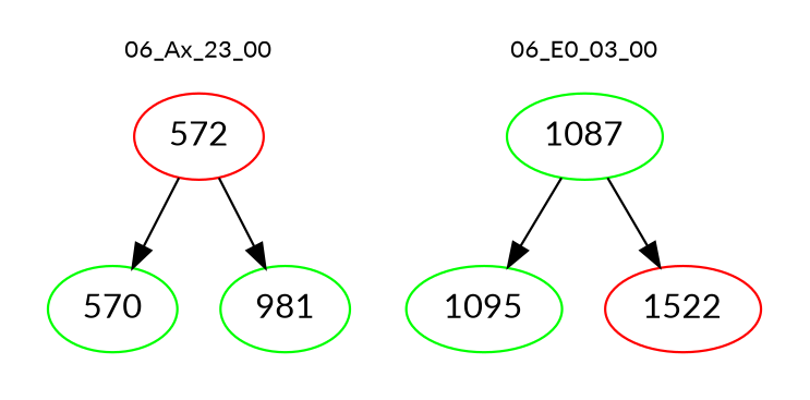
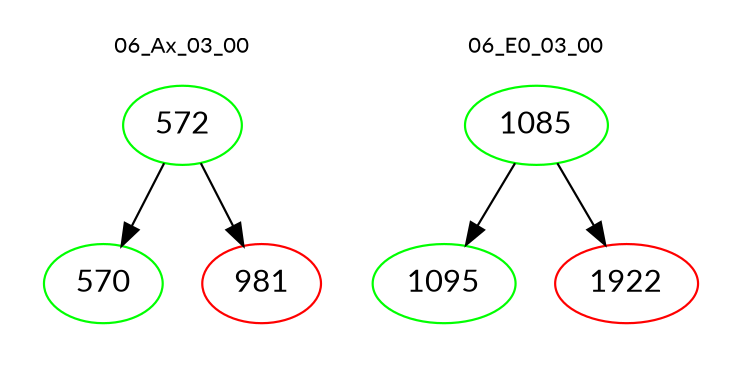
  digraph {
    fontname=Lato
    node [color=green fontname=Lato]
    edge [color=black fontname=Lato]
-   n1 [color=red label=572]
+   n1 [label=572]
    n2 [label=570]
-   n3 [label=981]
-   n4 [label=1087]
+   n3 [color=red label=981]
+   n4 [label=1085]
    n5 [label=1095]
-   n6 [color=red label=1522]
+   n6 [color=red label=1922]
    subgraph cluster_1 {
      color=white
      fontsize=10
-     label="06_Ax_23_00"
+     label="06_Ax_03_00"
      n1
      n2
      n3
    }
    subgraph cluster_2 {
      color=white
      fontsize=10
      label="06_E0_03_00"
      n4
      n5
      n6
    }
    n1 -> n2
    n1 -> n3
    n4 -> n5
    n4 -> n6
  }
